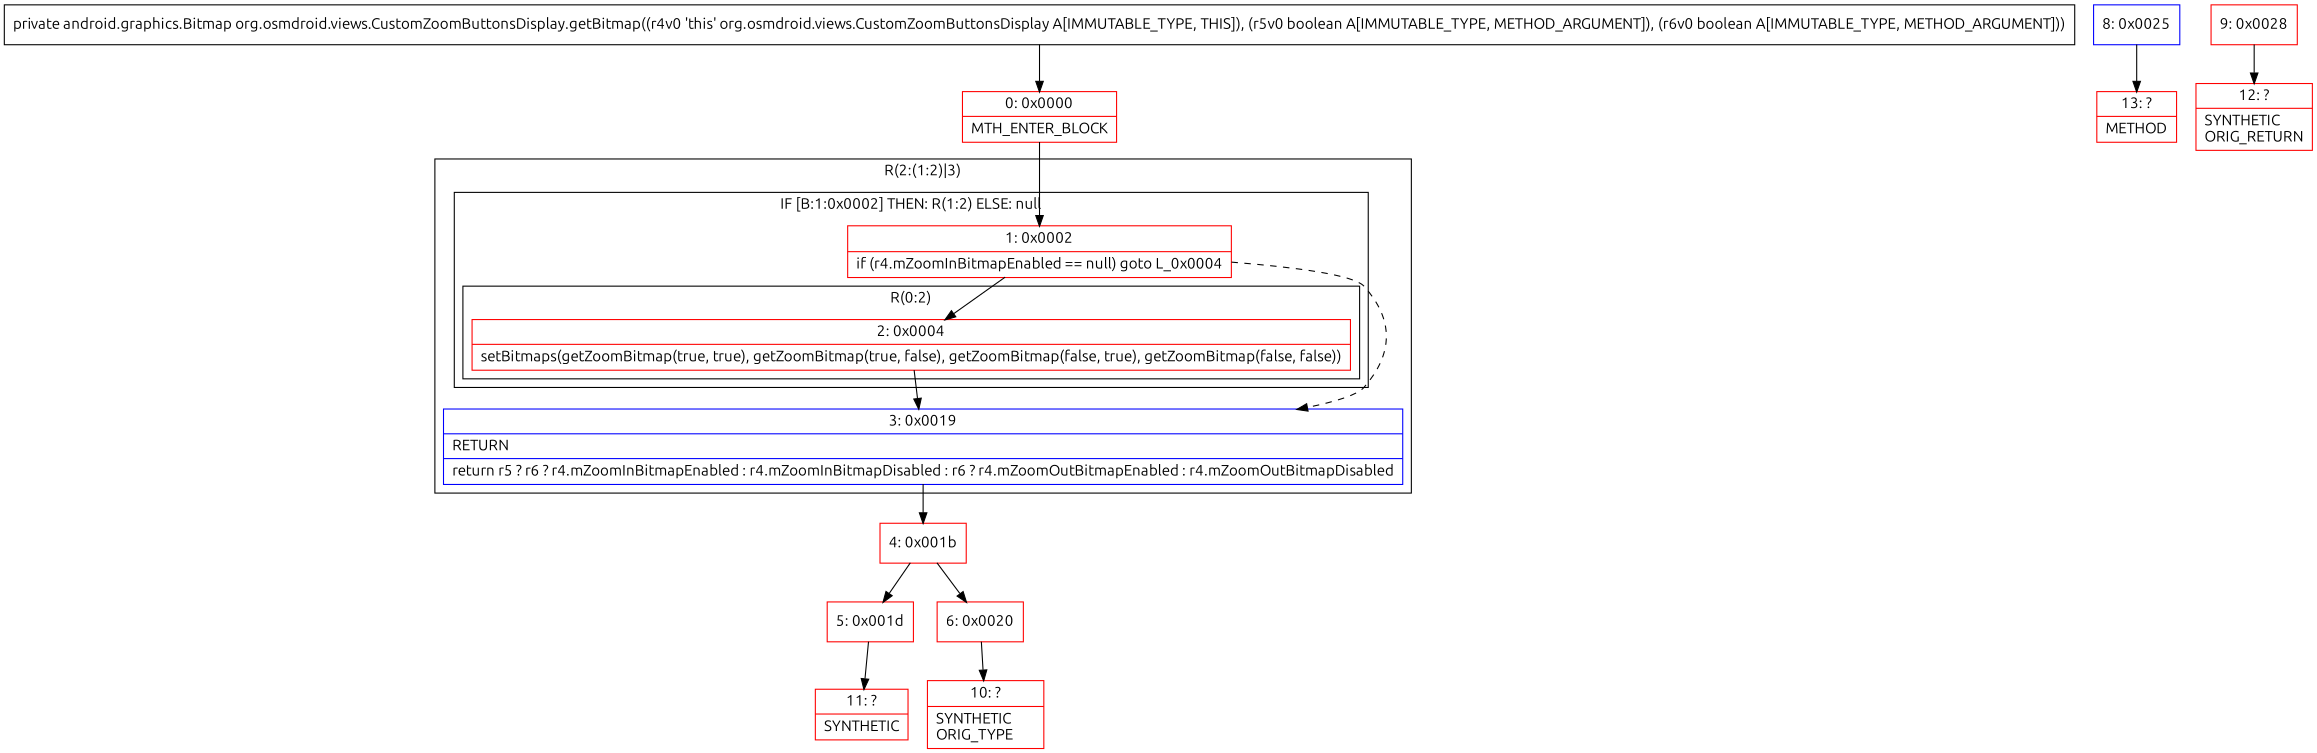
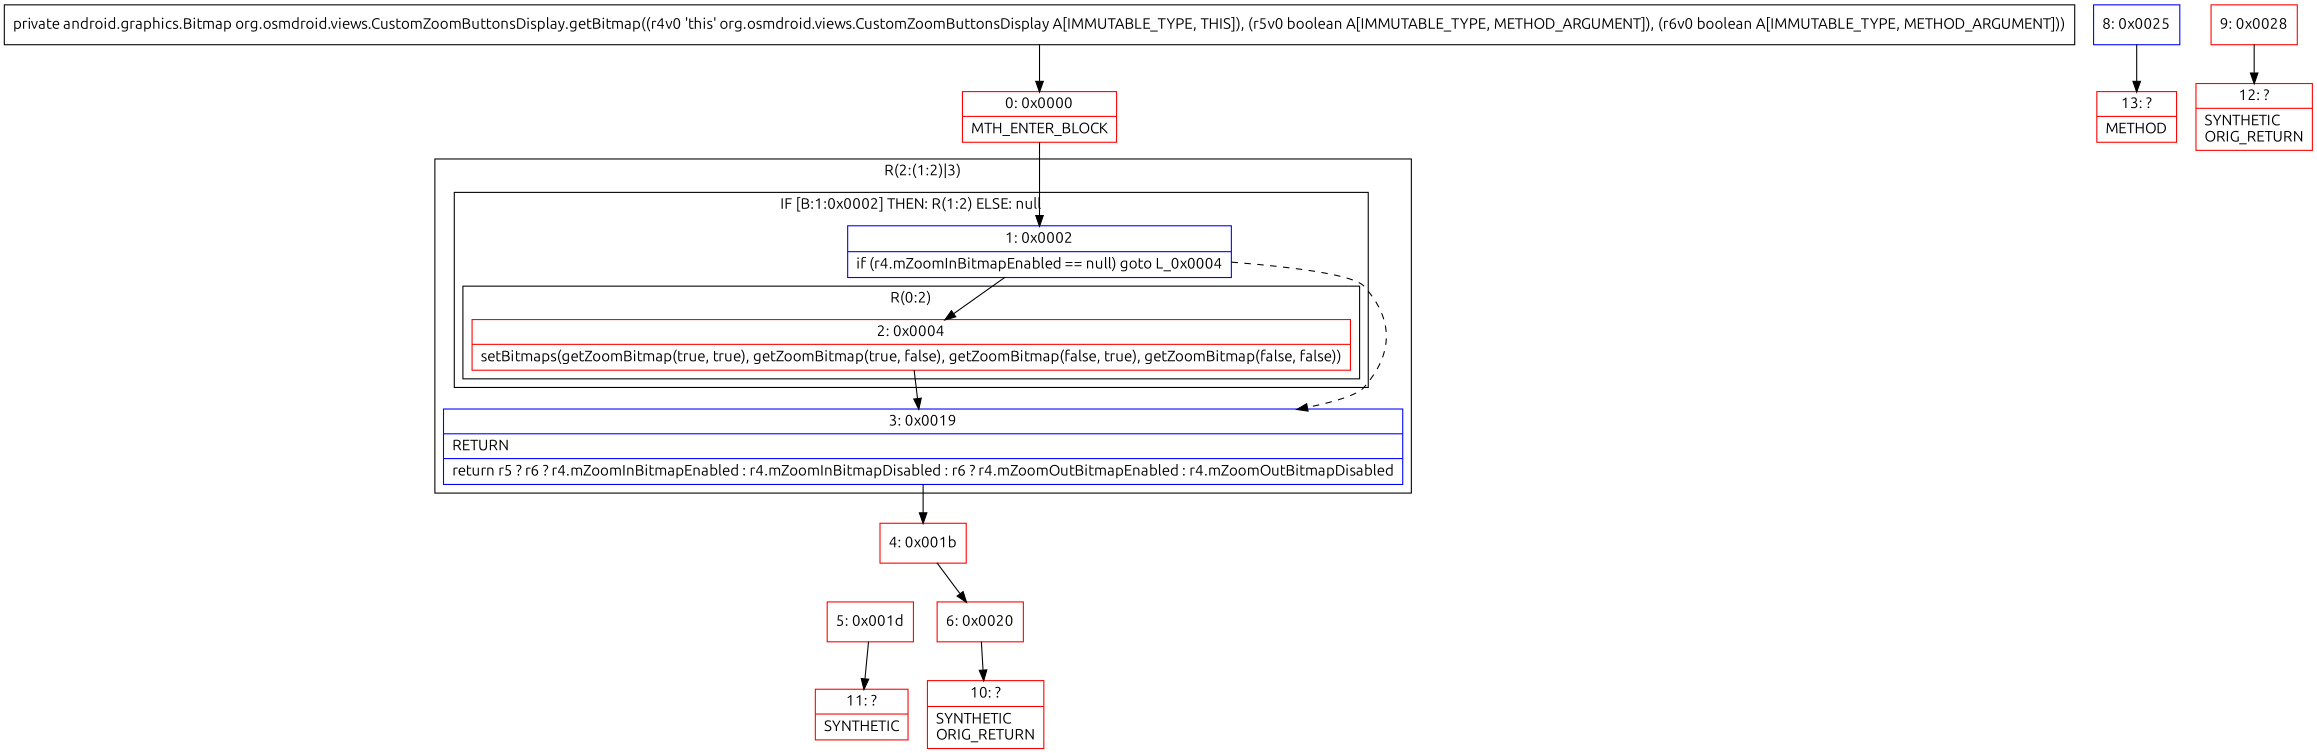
  digraph {
    fontname=Ubuntu
    node [color=red fontname=Ubuntu shape=record]
    edge [fontname=Ubuntu]
    n1 [label="{2\:\ 0x0004|setBitmaps(getZoomBitmap(true, true), getZoomBitmap(true, false), getZoomBitmap(false, true), getZoomBitmap(false, false))\l}"]
-   n2 [label="{1\:\ 0x0002|if (r4.mZoomInBitmapEnabled == null) goto L_0x0004\l}"]
+   n2 [color=blue label="{1\:\ 0x0002|if (r4.mZoomInBitmapEnabled == null) goto L_0x0004\l}"]
    n3 [color=blue label="{3\:\ 0x0019|RETURN\l|return r5 ? r6 ? r4.mZoomInBitmapEnabled : r4.mZoomInBitmapDisabled : r6 ? r4.mZoomOutBitmapEnabled : r4.mZoomOutBitmapDisabled\l}"]
    n4 [label="{4\:\ 0x001b}"]
    n5 [label="{5\:\ 0x001d}"]
    n6 [label="{6\:\ 0x0020}"]
    n7 [label="{0\:\ 0x0000|MTH_ENTER_BLOCK\l}"]
    n8 [label="{11\:\ ?|SYNTHETIC\l}"]
-   n9 [label="{10\:\ ?|SYNTHETIC\lORIG_TYPE\l}"]
+   n9 [label="{10\:\ ?|SYNTHETIC\lORIG_RETURN\l}"]
    n10 [color=blue label="{8\:\ 0x0025}"]
    n11 [label="{13\:\ ?|METHOD\l}"]
    n12 [label="{9\:\ 0x0028}"]
    n13 [label="{12\:\ ?|SYNTHETIC\lORIG_RETURN\l}"]
    n14 [label="{private android.graphics.Bitmap org.osmdroid.views.CustomZoomButtonsDisplay.getBitmap((r4v0 'this' org.osmdroid.views.CustomZoomButtonsDisplay A[IMMUTABLE_TYPE, THIS]), (r5v0 boolean A[IMMUTABLE_TYPE, METHOD_ARGUMENT]), (r6v0 boolean A[IMMUTABLE_TYPE, METHOD_ARGUMENT])) }" color=""]
    subgraph cluster_1 {
      label="R(2:(1:2)|3)"
      n3
      subgraph cluster_2 {
        label="IF [B:1:0x0002] THEN: R(1:2) ELSE: null"
        n2
        subgraph cluster_3 {
          label="R(0:2)"
          n1
        }
      }
    }
    n1 -> n3
    n2 -> n1
    n2 -> n3 [style=dashed]
    n3 -> n4
-   n4 -> n5
    n4 -> n6
    n5 -> n8
    n6 -> n9
    n7 -> n2
    n10 -> n11
    n12 -> n13
    n14 -> n7
  }
